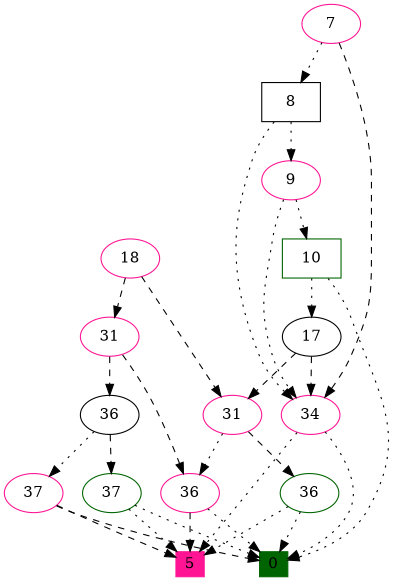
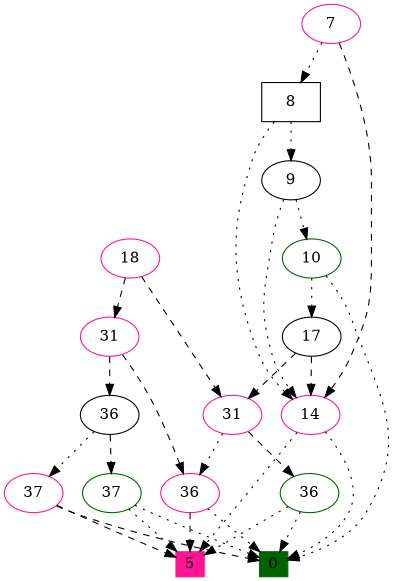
  digraph {
    node [color=deeppink]
    edge [style=dotted]
    n1 [color=darkgreen height=0.3 label=0 shape=box style=filled width=0.3]
    n2 [height=0.3 label=5 shape=box style=filled width=0.3]
    n3 [label=7]
    n4 [color=black label=8 shape=box]
-   n5 [label=34]
-   n6 [label=9]
-   n7 [color=darkgreen label=10 shape=box]
+   n5 [label=14]
+   n6 [color=black label=9]
+   n7 [color=darkgreen label=10]
    n8 [color=black label=17]
    n9 [label=31]
    n10 [label=18]
    n11 [label=31]
    n12 [label=36]
    n13 [color=darkgreen label=36]
    n14 [color=black label=36]
    n15 [label=37]
    n16 [color=darkgreen label=37]
    n3 -> n4
    n3 -> n5 [style=dashed]
    n4 -> n5
    n4 -> n6
    n5 -> n1
    n5 -> n2
    n6 -> n5
    n6 -> n7
    n7 -> n1
    n7 -> n8
    n8 -> n5 [style=dashed]
    n8 -> n9 [style=dashed]
    n9 -> n12
    n9 -> n13 [style=dashed]
    n10 -> n9 [style=dashed]
    n10 -> n11 [style=dashed]
    n11 -> n12 [style=dashed]
    n11 -> n14 [style=dashed]
    n12 -> n1
    n12 -> n2 [style=dashed]
    n13 -> n1
    n13 -> n2
    n14 -> n15
    n14 -> n16 [style=dashed]
    n15 -> n1 [style=dashed]
    n15 -> n2 [style=dashed]
    n16 -> n1
    n16 -> n2
  }
